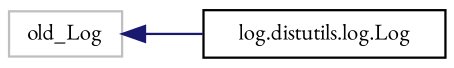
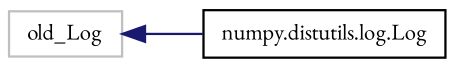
  digraph {
    rankdir=LR
    fontname="EB Garamond"
    node [fillcolor=white fontname="EB Garamond" fontsize=10 shape=record style=filled]
    n1 [color=grey75 height=0.2 label=old_Log width=0.4]
-   n2 [color=black height=0.2 label="log.distutils.log.Log" width=0.4]
+   n2 [color=black height=0.2 label="numpy.distutils.log.Log" width=0.4]
    n1 -> n2 [color=midnightblue dir=back fontname="EB Garamond" fontsize=10 labelfontname=Helvetica labelfontsize=10 style=solid]
  }
